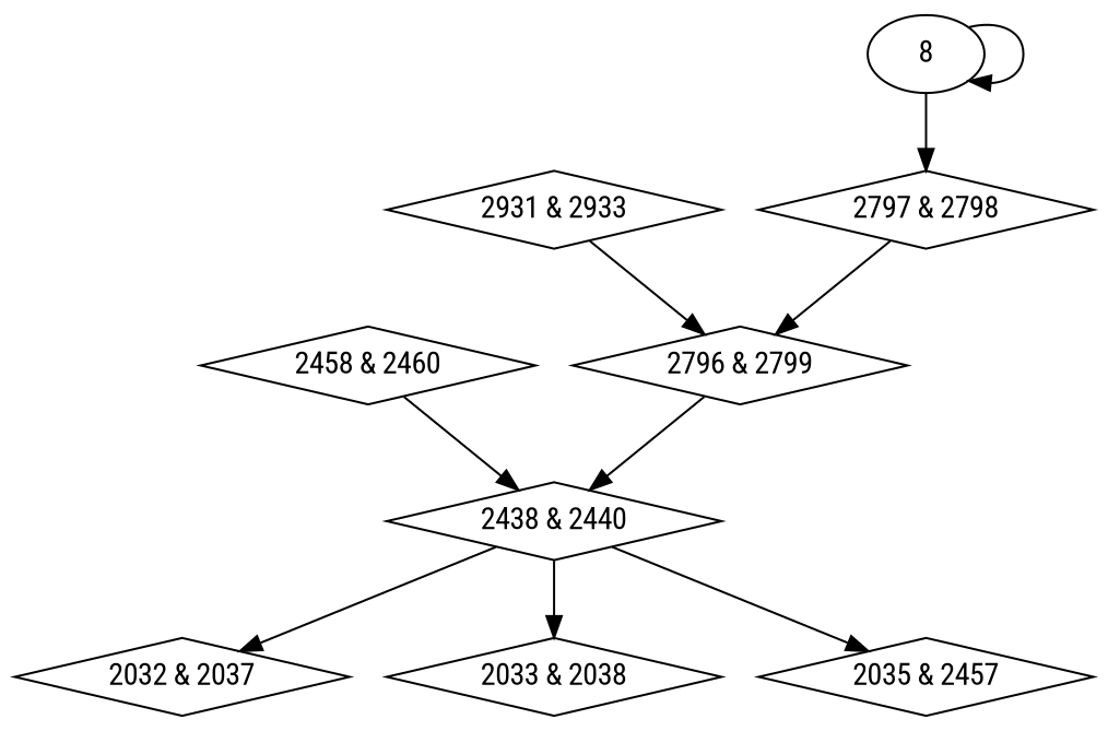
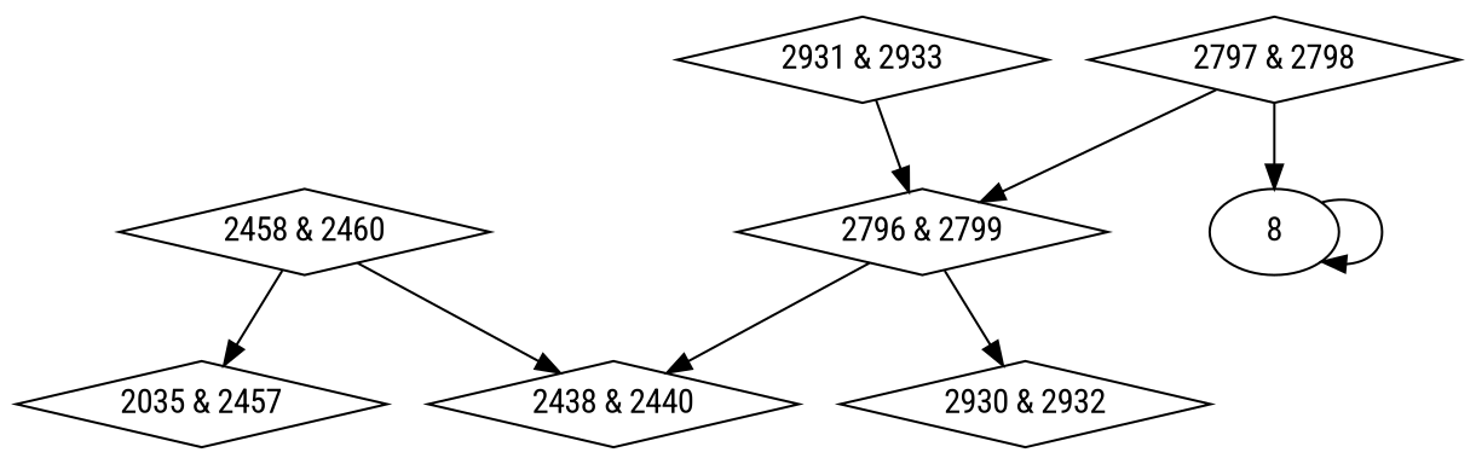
  digraph {
    fontname="Roboto Condensed"
    node [fontname="Roboto Condensed" shape=diamond]
    edge [fontname="Roboto Condensed"]
-   n1 [label="2032 & 2037"]
-   n2 [label="2033 & 2038"]
    n3 [label="2035 & 2457"]
    n4 [label="2438 & 2440"]
    n5 [label="2458 & 2460"]
    n6 [label="2796 & 2799"]
+   n7 [label="2930 & 2932"]
    n8 [label="2931 & 2933"]
    n9 [label="2797 & 2798"]
    n10 [label=8 shape=""]
-   n4 -> n1
-   n4 -> n2
-   n4 -> n3
+   n5 -> n3
    n5 -> n4
    n6 -> n4
+   n6 -> n7
    n8 -> n6
    n9 -> n6
-   n10 -> n9
+   n9 -> n10
    n10 -> n10
  }
